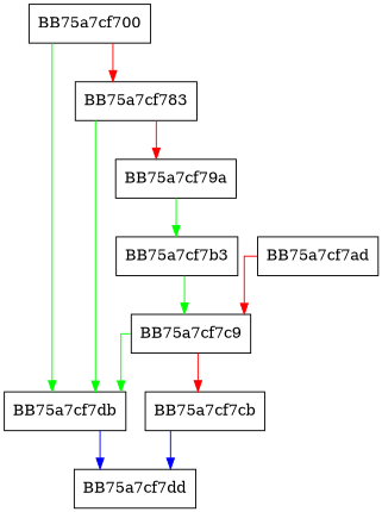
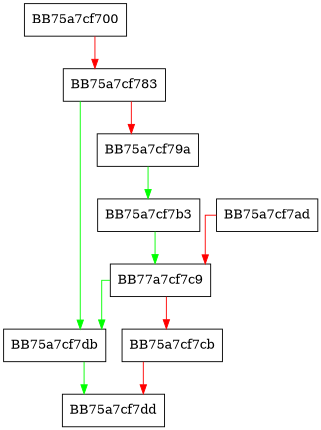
  digraph {
    splines=ortho
    node [shape=box]
    edge [color=green]
    n1 [label=BB75a7cf700]
    BB75a7cf7db
    BB75a7cf783
    BB75a7cf7dd
    BB75a7cf79a
    BB75a7cf7b3
-   BB75a7cf7c9
+   BB75a7cf7c9 [label=BB77a7cf7c9]
    BB75a7cf7cb
    BB75a7cf7ad
-   n1 -> BB75a7cf7db
    n1 -> BB75a7cf783 [color=red]
-   BB75a7cf7db -> BB75a7cf7dd [color=blue]
+   BB75a7cf7db -> BB75a7cf7dd
    BB75a7cf783 -> BB75a7cf7db
    BB75a7cf783 -> BB75a7cf79a [color=red]
    BB75a7cf79a -> BB75a7cf7b3
    BB75a7cf7b3 -> BB75a7cf7c9
    BB75a7cf7c9 -> BB75a7cf7db
    BB75a7cf7c9 -> BB75a7cf7cb [color=red]
-   BB75a7cf7cb -> BB75a7cf7dd [color=blue]
+   BB75a7cf7cb -> BB75a7cf7dd [color=red]
    BB75a7cf7ad -> BB75a7cf7c9 [color=red]
  }
